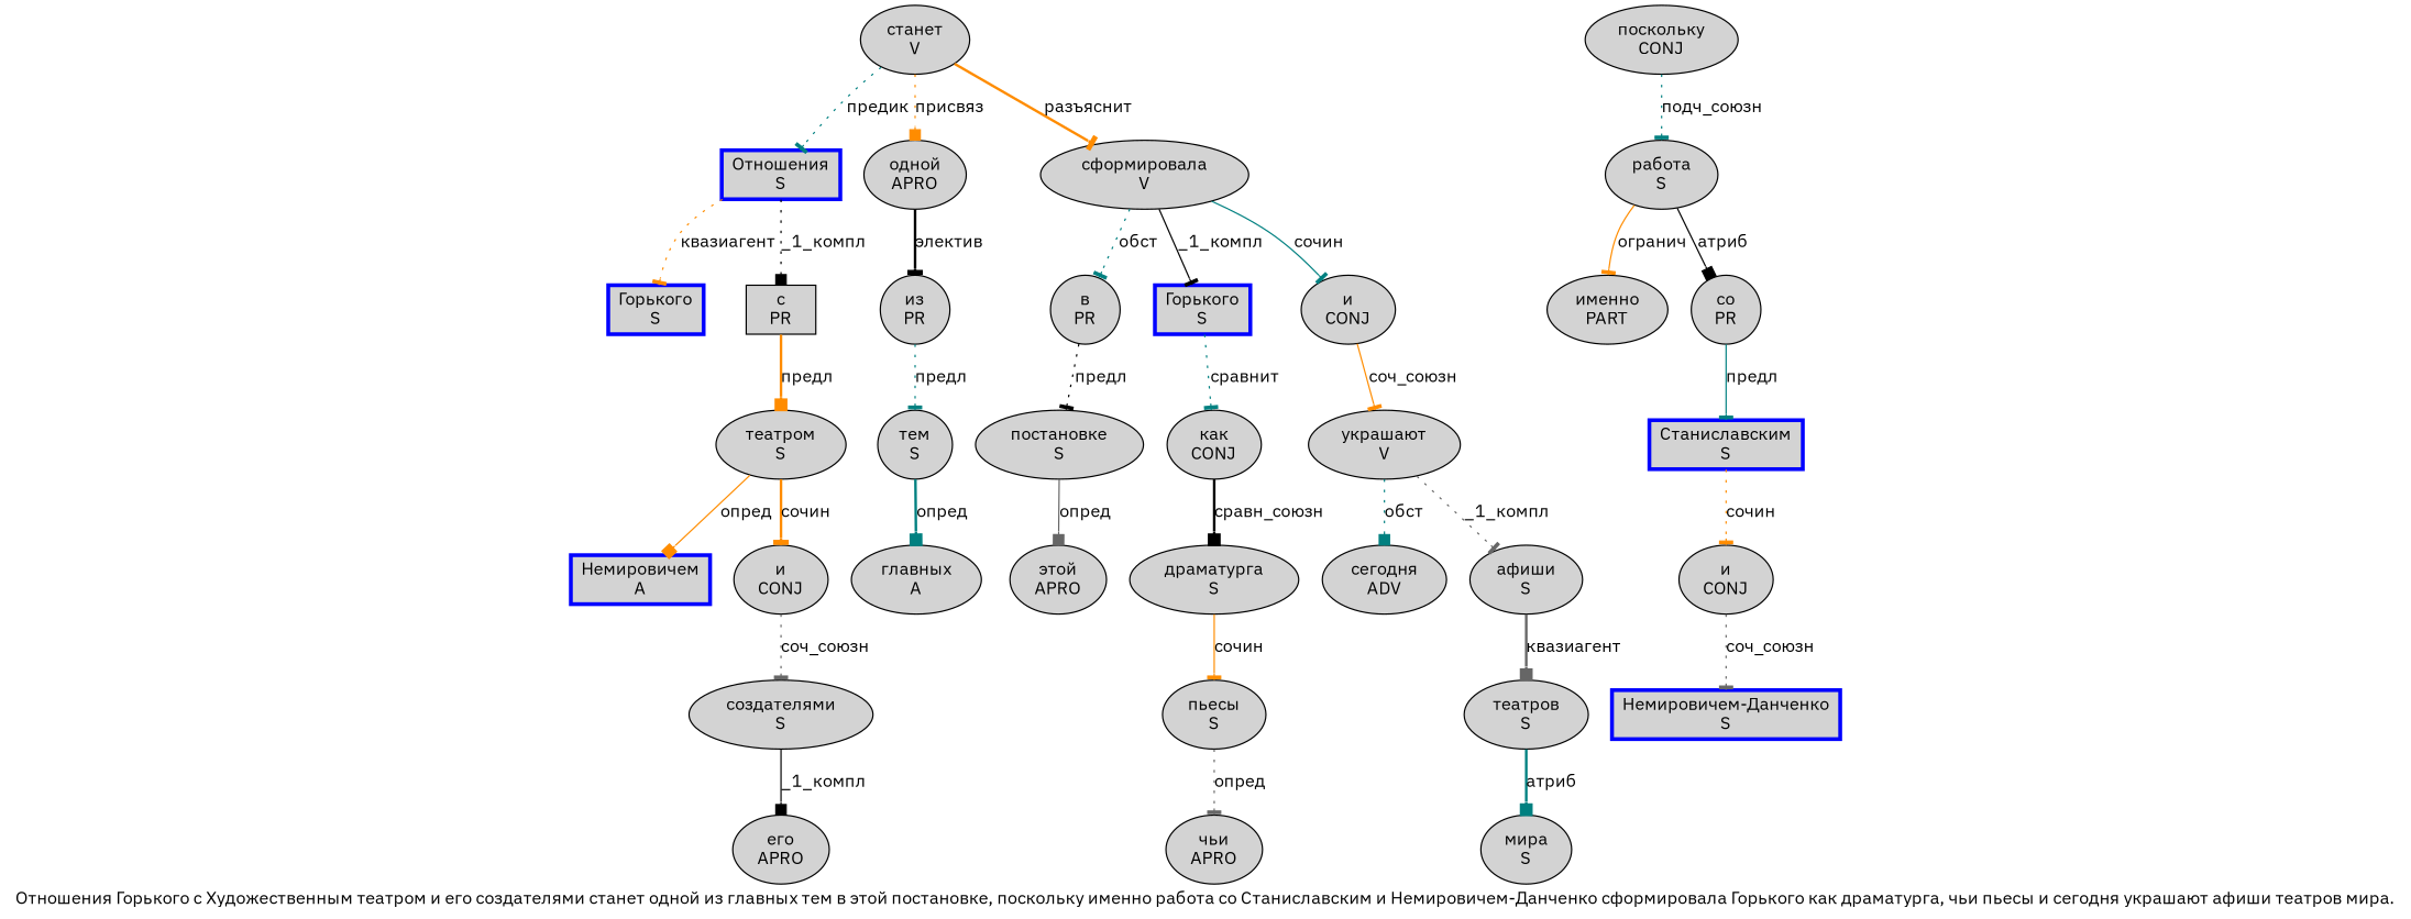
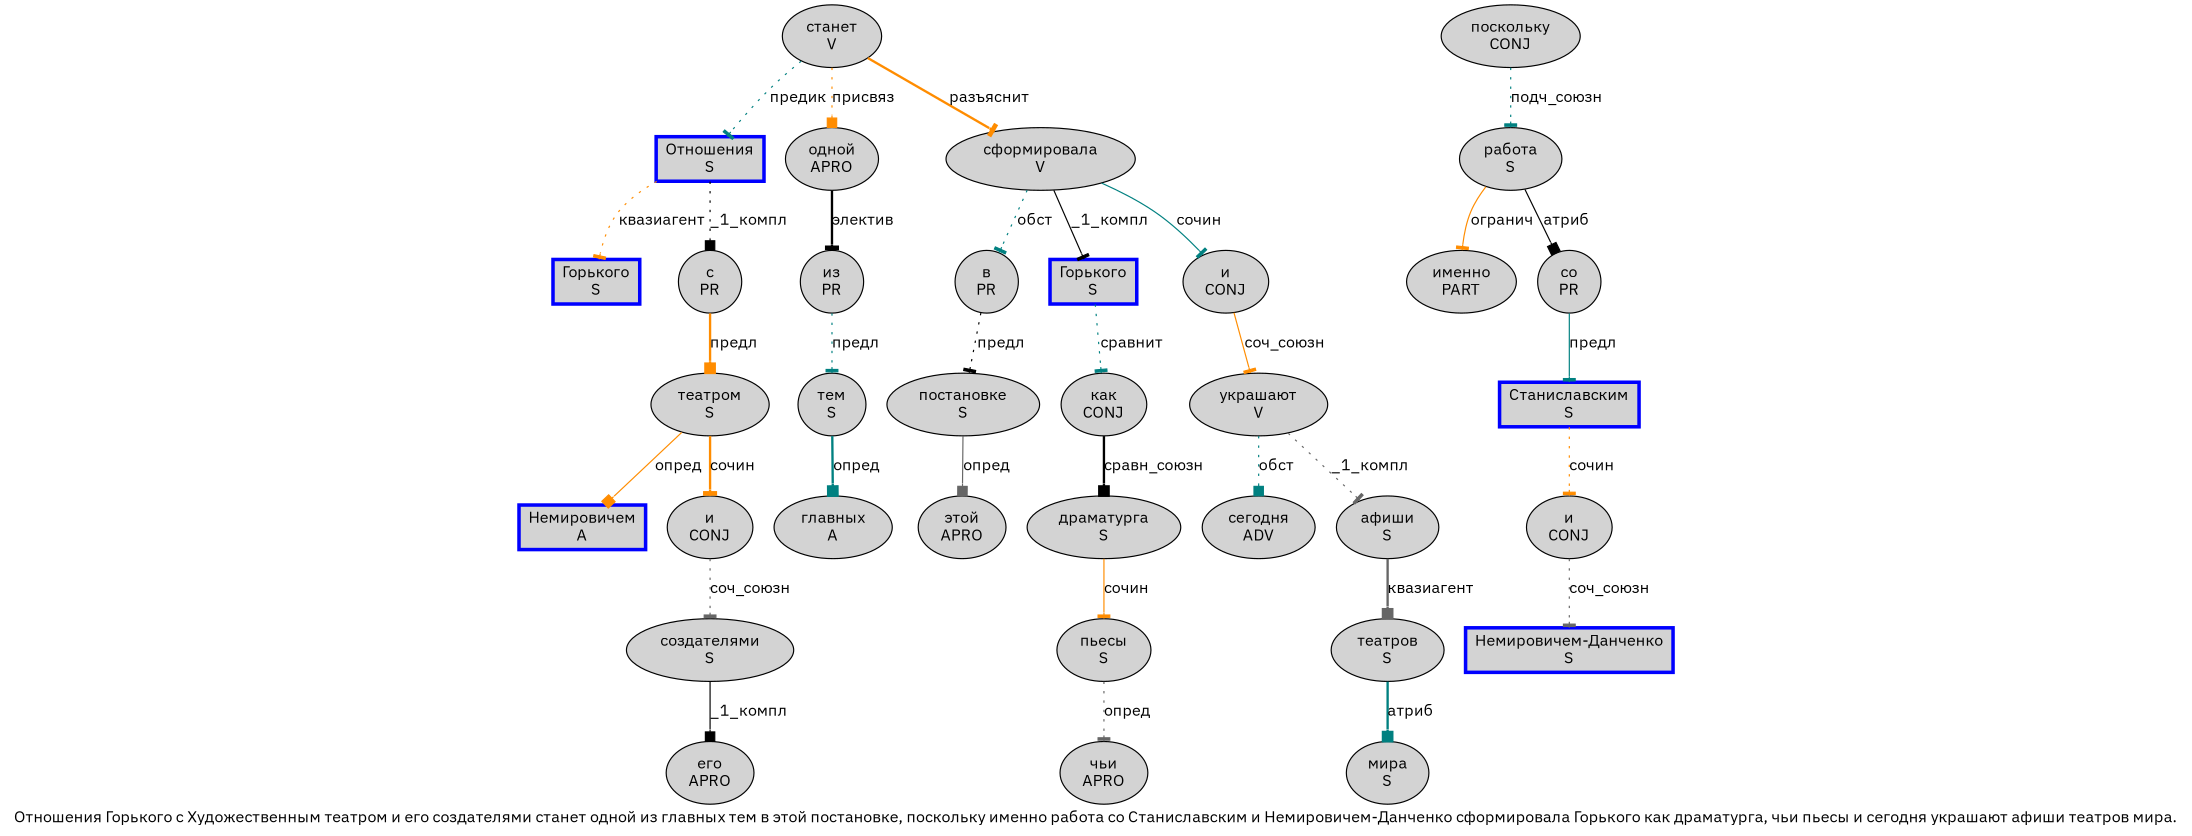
  digraph {
    fontname="IBM Plex Sans"
    label="Отношения Горького с Художественным театром и его создателями станет одной из главных тем в этой постановке, поскольку именно работа со Станиславским и Немировичем-Данченко сформировала Горького как драматурга, чьи пьесы и сегодня украшают афиши театров мира."
    node [fillcolor=lightgray fontname="IBM Plex Sans" penwidth=1 shape=ellipse style=filled]
    edge [arrowhead=tee color=darkorange fontname="IBM Plex Sans" style=dotted]
    n1 [color=blue label="Отношения\nS" penwidth=3 shape=box]
    n2 [color=blue label="Горького\nS" penwidth=3 shape=box]
-   n3 [label="с\nPR" shape=box]
+   n3 [label="с\nPR"]
    n4 [label="театром\nS"]
    n5 [color=blue label="Немировичем\nA" penwidth=3 shape=box]
    n6 [label="и\nCONJ"]
    n7 [label="создателями\nS"]
    n8 [label="его\nAPRO"]
    n9 [label="станет\nV"]
    n10 [label="одной\nAPRO"]
    n11 [label="сформировала\nV"]
    n12 [label="из\nPR"]
    n13 [label="в\nPR"]
    n14 [color=blue label="Горького\nS" penwidth=3 shape=box]
    n15 [label="и\nCONJ"]
    n16 [label="тем\nS"]
    n17 [label="главных\nA"]
    n18 [label="постановке\nS"]
    n19 [label="этой\nAPRO"]
    n20 [label="поскольку\nCONJ"]
    n21 [label="работа\nS"]
    n22 [label="именно\nPART"]
    n23 [label="со\nPR"]
    n24 [color=blue label="Станиславским\nS" penwidth=3 shape=box]
    n25 [label="и\nCONJ"]
    n26 [color=blue label="Немировичем-Данченко\nS" penwidth=3 shape=box]
    n27 [label="как\nCONJ"]
    n28 [label="украшают\nV"]
    n29 [label="драматурга\nS"]
    n30 [label="пьесы\nS"]
    n31 [label="чьи\nAPRO"]
    n32 [label="сегодня\nADV"]
    n33 [label="афиши\nS"]
    n34 [label="театров\nS"]
    n35 [label="мира\nS"]
    n1 -> n2 [label="квазиагент"]
    n1 -> n3 [arrowhead=box color=black label="_1_компл"]
    n3 -> n4 [arrowhead=box label="предл" style=bold]
    n4 -> n5 [arrowhead=box label="опред" style=solid]
    n4 -> n6 [label="сочин" style=bold]
    n6 -> n7 [color=gray40 label="соч_союзн"]
    n7 -> n8 [arrowhead=box color=black label="_1_компл" style=solid]
    n9 -> n1 [color=teal label="предик"]
    n9 -> n10 [arrowhead=box label="присвяз"]
    n9 -> n11 [label="разъяснит" style=bold]
    n10 -> n12 [color=black label="электив" style=bold]
    n11 -> n13 [color=teal label="обст"]
    n11 -> n14 [color=black label="_1_компл" style=solid]
    n11 -> n15 [color=teal label="сочин" style=solid]
    n12 -> n16 [color=teal label="предл"]
    n13 -> n18 [color=black label="предл"]
    n14 -> n27 [color=teal label="сравнит"]
    n15 -> n28 [label="соч_союзн" style=solid]
    n16 -> n17 [arrowhead=box color=teal label="опред" style=bold]
    n18 -> n19 [arrowhead=box color=gray40 label="опред" style=solid]
    n20 -> n21 [color=teal label="подч_союзн"]
    n21 -> n22 [label="огранич" style=solid]
    n21 -> n23 [arrowhead=box color=black label="атриб" style=solid]
    n23 -> n24 [color=teal label="предл" style=solid]
    n24 -> n25 [label="сочин"]
    n25 -> n26 [color=gray40 label="соч_союзн"]
    n27 -> n29 [arrowhead=box color=black label="сравн_союзн" style=bold]
    n28 -> n32 [arrowhead=box color=teal label="обст"]
    n28 -> n33 [color=gray40 label="_1_компл"]
    n29 -> n30 [label="сочин" style=solid]
    n30 -> n31 [color=gray40 label="опред"]
    n33 -> n34 [arrowhead=box color=gray40 label="квазиагент" style=bold]
    n34 -> n35 [arrowhead=box color=teal label="атриб" style=bold]
  }
